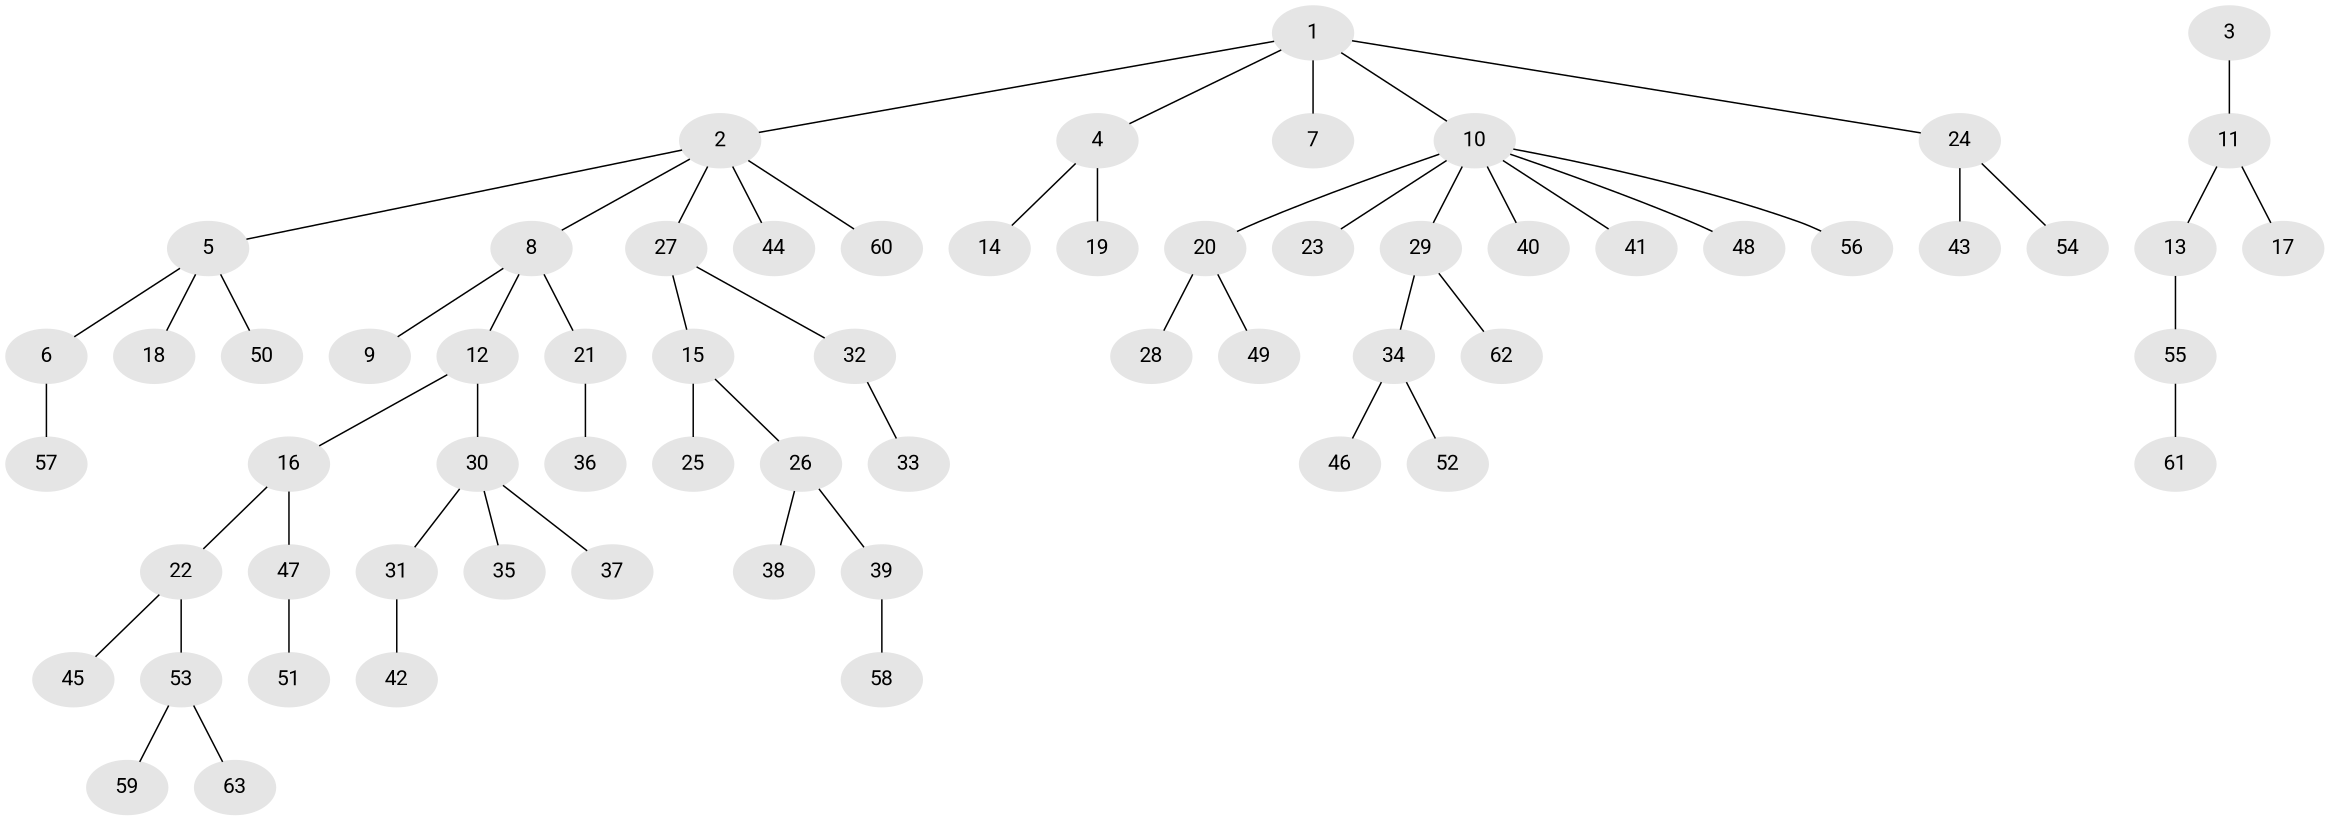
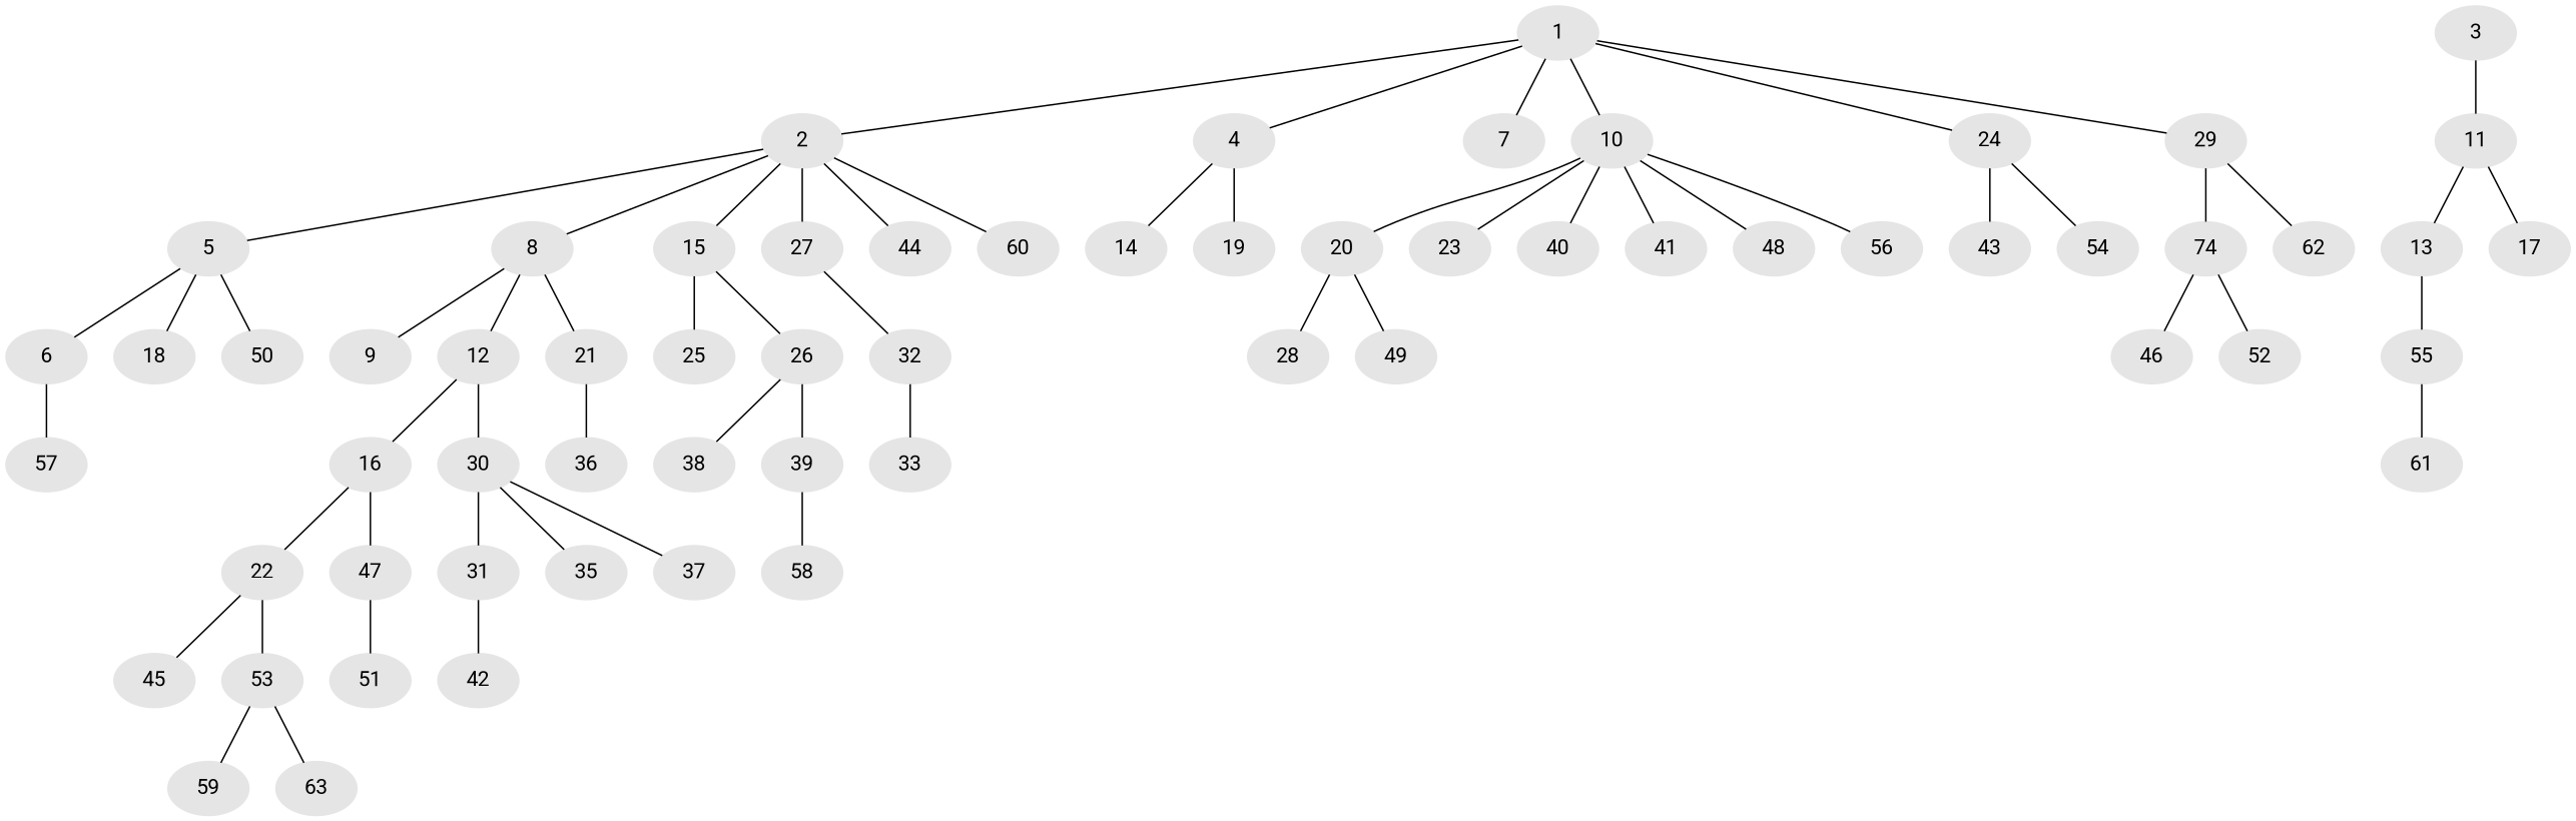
  graph {
    fontname=Roboto
    node [color=gray90 fontname=Roboto style=filled]
    edge [fontname=Roboto]
    1
    2
    4
    7
    10
    24
    5
    8
    15
    27
    44
    60
    3
    11
    14
    19
    20
    23
    29
    40
    41
    48
    56
    43
    54
    6
    18
    50
    9
    12
    21
    25
    26
    32
    13
    17
    57
    16
    30
    36
    28
    49
-   34
+   34 [label=74]
    62
    55
    22
    47
    31
    35
    37
    61
    38
    39
    45
    53
    51
    59
    63
    58
    33
    46
    52
    42
    1 -- 2
    1 -- 4
    1 -- 7
    1 -- 10
    1 -- 24
    2 -- 5
    2 -- 8
-   27 -- 15
+   2 -- 15
    2 -- 27
    2 -- 44
    2 -- 60
    4 -- 14
    4 -- 19
    10 -- 20
    10 -- 23
-   10 -- 29
+   1 -- 29
    10 -- 40
    10 -- 41
    10 -- 48
    10 -- 56
    24 -- 43
    24 -- 54
    5 -- 6
    5 -- 18
    5 -- 50
    8 -- 9
    8 -- 12
    8 -- 21
    15 -- 25
    15 -- 26
    27 -- 32
    3 -- 11
    11 -- 13
    11 -- 17
    20 -- 28
    20 -- 49
    29 -- 34
    29 -- 62
    6 -- 57
    12 -- 16
    12 -- 30
    21 -- 36
    26 -- 38
    26 -- 39
    32 -- 33
    13 -- 55
    16 -- 22
    16 -- 47
    30 -- 31
    30 -- 35
    30 -- 37
    34 -- 46
    34 -- 52
    55 -- 61
    22 -- 45
    22 -- 53
    47 -- 51
    31 -- 42
    39 -- 58
    53 -- 59
    53 -- 63
  }
